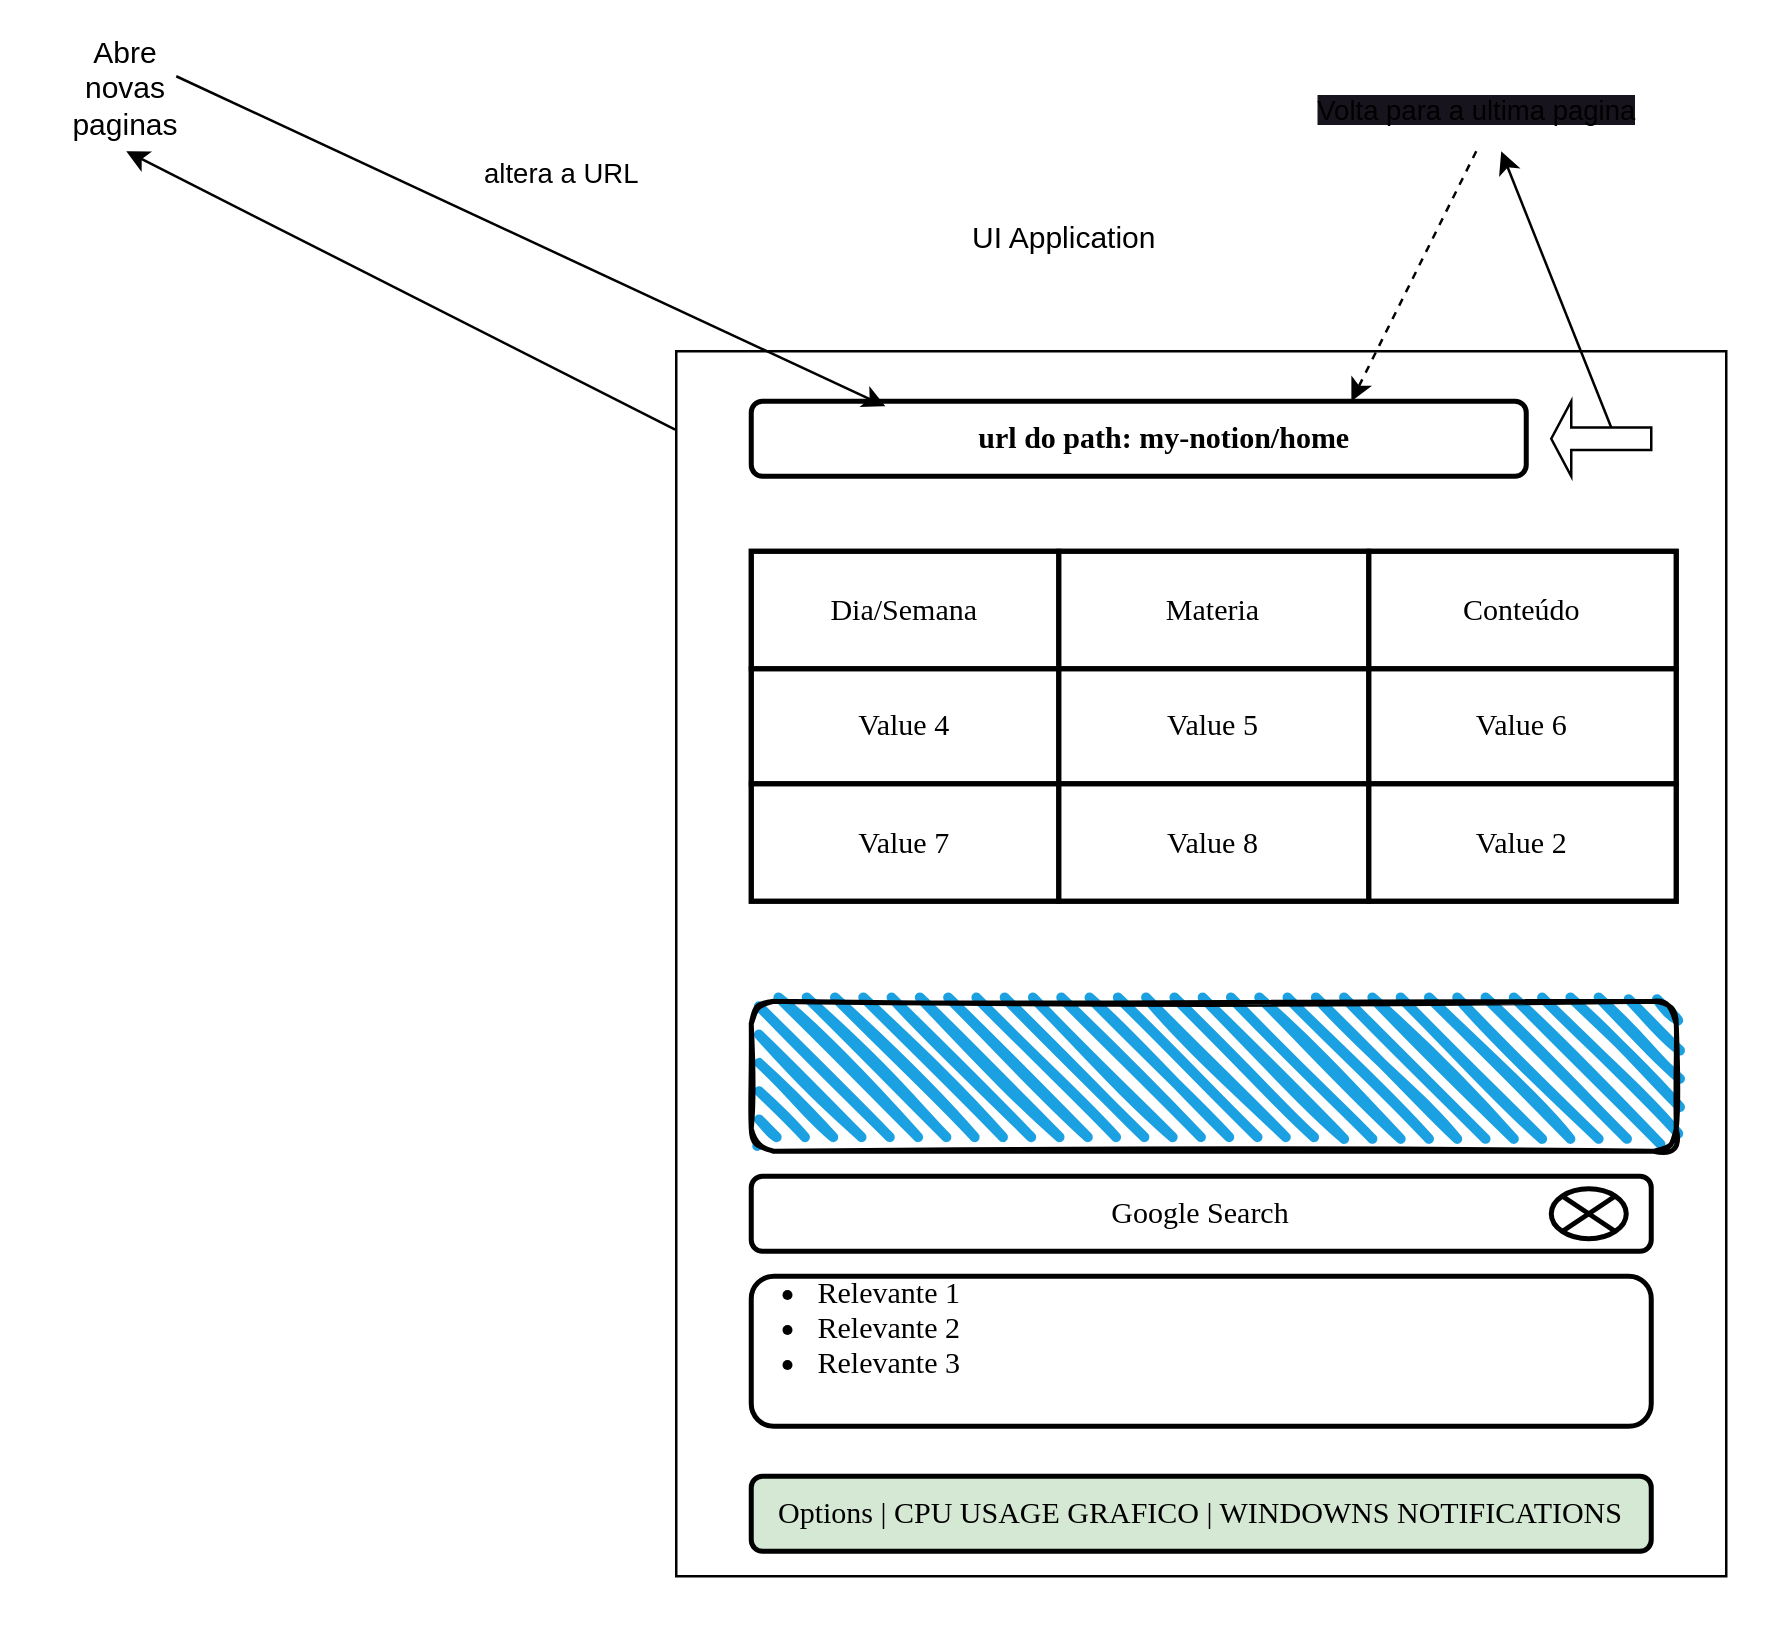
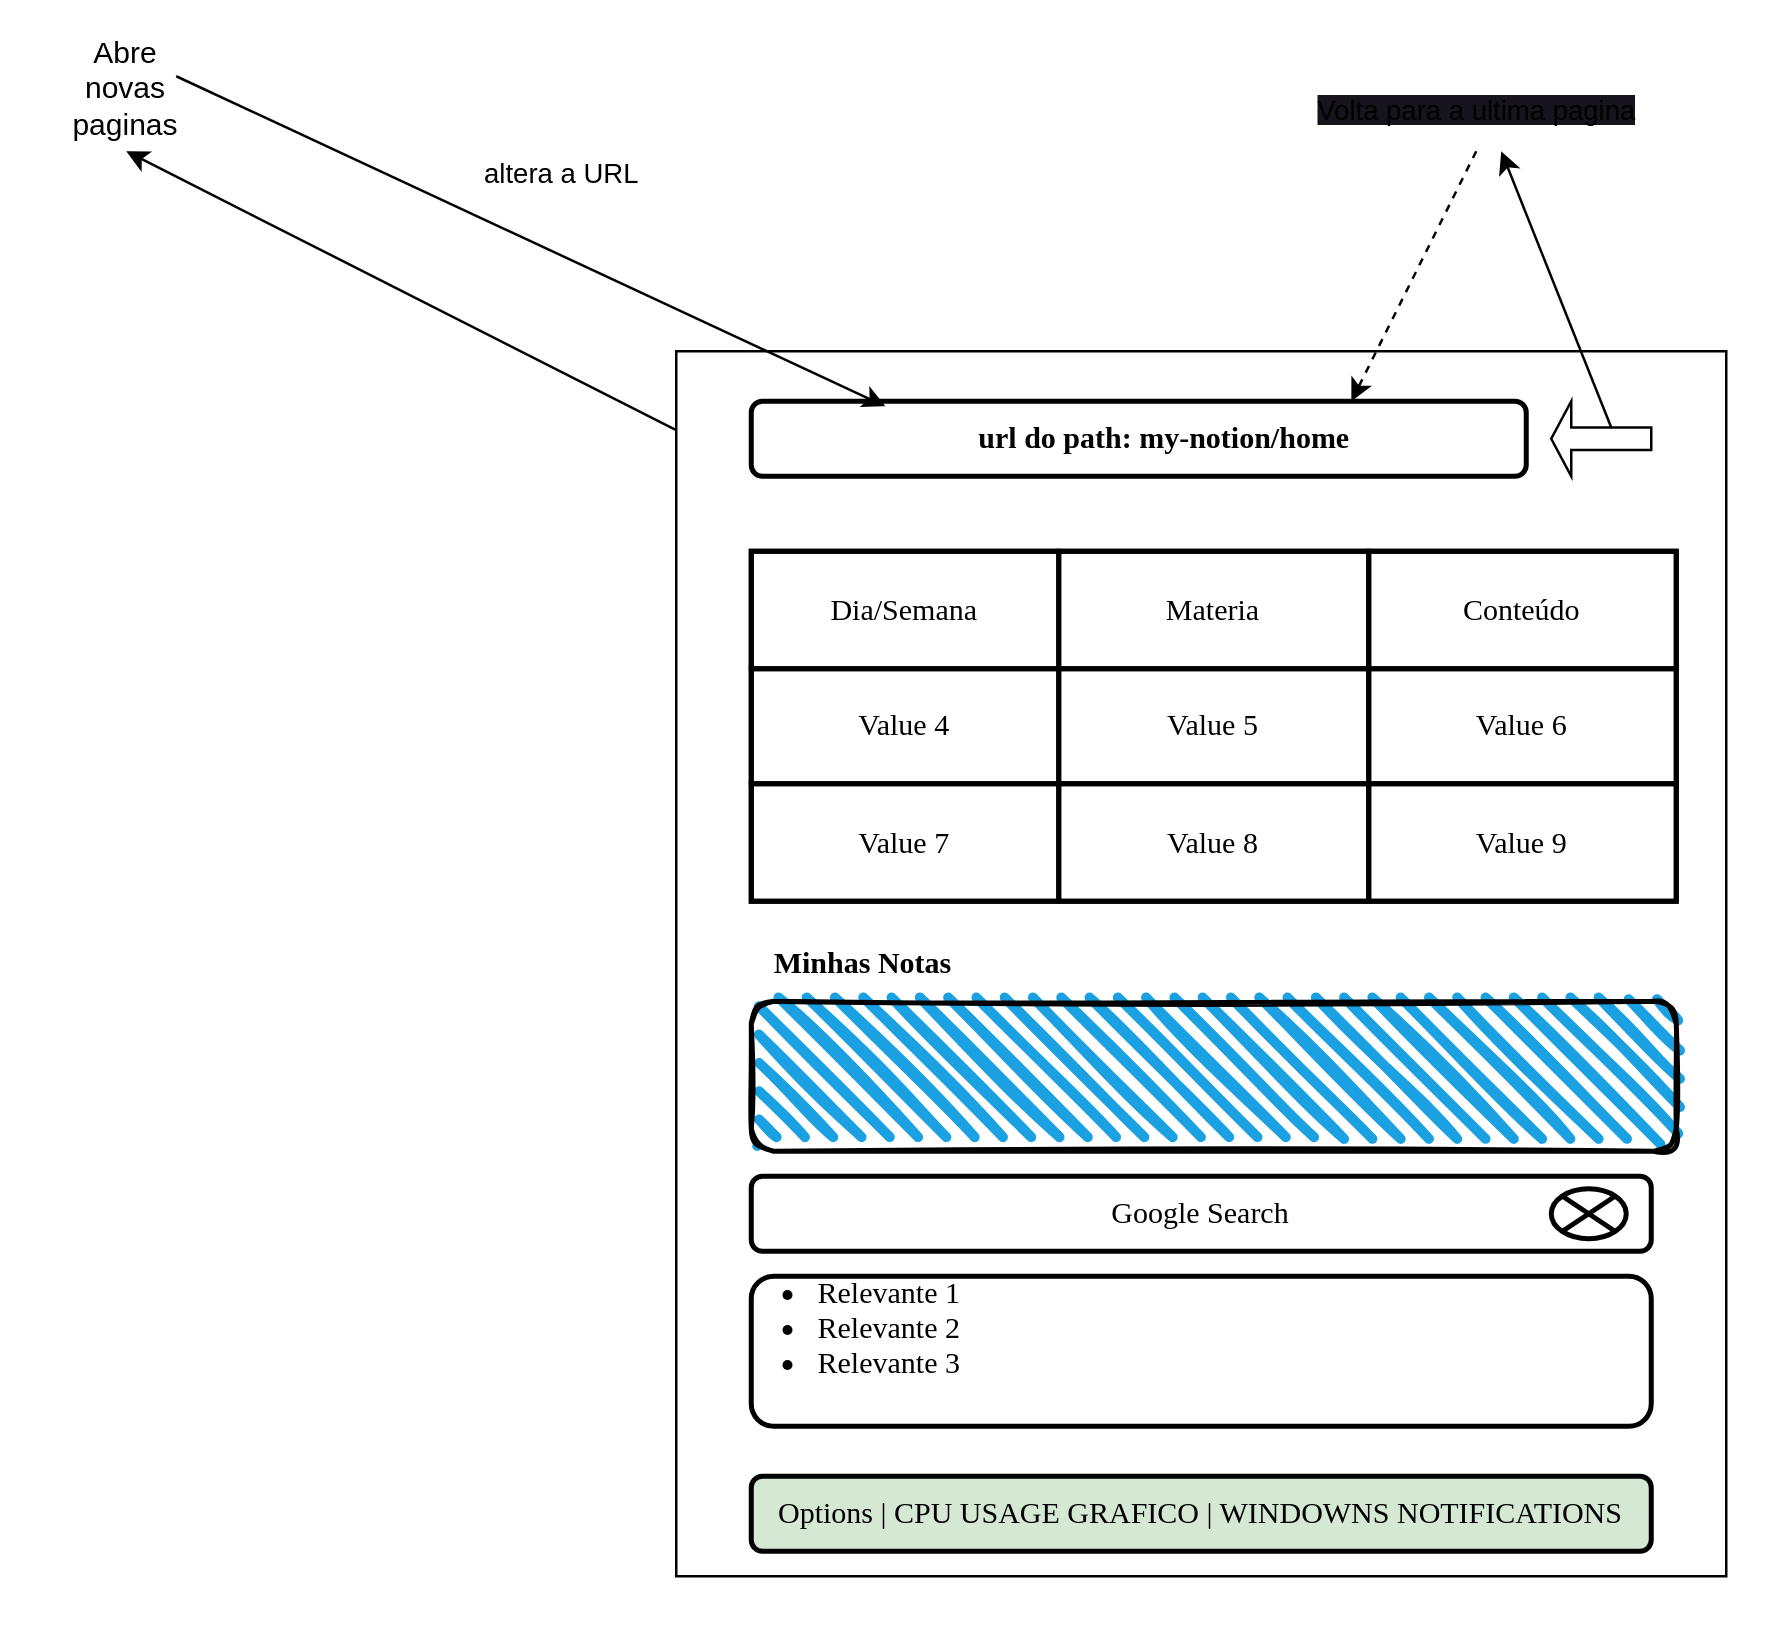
  <mxCell id="0" />
  <mxCell id="1" parent="0" />
  <mxCell id="2" value="" style="rounded=0;whiteSpace=wrap;html=1;" parent="1" vertex="1"><mxGeometry x="270" y="140" width="420" height="490" as="geometry" /></mxCell>
- <mxCell id="3" value="UI Application" style="text;html=1;align=center;verticalAlign=middle;resizable=0;points=[];autosize=1;strokeColor=none;fillColor=none;strokeWidth=5;" parent="1" vertex="1"><mxGeometry x="375" y="80" width="100" height="30" as="geometry" /></mxCell>
  <mxCell id="4" value="" style="rounded=1;whiteSpace=wrap;html=1;strokeWidth=2;" parent="1" vertex="1"><mxGeometry x="300" y="160" width="310" height="30" as="geometry" /></mxCell>
  <mxCell id="5" value="&lt;pre&gt;&lt;b&gt;&lt;font face=&quot;Comic Sans MS&quot;&gt;url do path: my-notion/home&lt;/font&gt;&lt;/b&gt;&lt;/pre&gt;" style="text;html=1;align=center;verticalAlign=middle;resizable=0;points=[];autosize=1;strokeColor=none;fillColor=none;strokeWidth=12;" parent="1" vertex="1"><mxGeometry x="370" y="150" width="190" height="50" as="geometry" /></mxCell>
  <mxCell id="6" style="edgeStyle=none;html=1;exitX=-0.001;exitY=0.064;exitDx=0;exitDy=0;exitPerimeter=0;" parent="1" source="2" edge="1"><mxGeometry relative="1" as="geometry"><mxPoint x="50" y="60" as="targetPoint" /><mxPoint x="160" y="273.125" as="sourcePoint" /></mxGeometry></mxCell>
  <mxCell id="7" value="" style="childLayout=tableLayout;recursiveResize=0;shadow=0;fillColor=none;strokeWidth=2;fontFamily=Comic Sans MS;" parent="1" vertex="1"><mxGeometry x="300" y="220" width="370" height="140" as="geometry" /></mxCell>
  <mxCell id="8" value="" style="shape=tableRow;horizontal=0;startSize=0;swimlaneHead=0;swimlaneBody=0;top=0;left=0;bottom=0;right=0;dropTarget=0;collapsible=0;recursiveResize=0;expand=0;fontStyle=0;fillColor=none;strokeColor=inherit;strokeWidth=2;fontFamily=Comic Sans MS;" parent="7" vertex="1"><mxGeometry width="370" height="47" as="geometry" /></mxCell>
  <mxCell id="9" value="Dia/Semana" style="connectable=0;recursiveResize=0;strokeColor=inherit;fillColor=none;align=center;whiteSpace=wrap;html=1;strokeWidth=2;fontFamily=Comic Sans MS;" parent="8" vertex="1"><mxGeometry width="123" height="47" as="geometry"><mxRectangle width="123" height="47" as="alternateBounds" /></mxGeometry></mxCell>
  <mxCell id="10" value="Materia" style="connectable=0;recursiveResize=0;strokeColor=inherit;fillColor=none;align=center;whiteSpace=wrap;html=1;strokeWidth=2;fontFamily=Comic Sans MS;" parent="8" vertex="1"><mxGeometry x="123" width="124" height="47" as="geometry"><mxRectangle width="124" height="47" as="alternateBounds" /></mxGeometry></mxCell>
  <mxCell id="11" value="Conteúdo" style="connectable=0;recursiveResize=0;strokeColor=inherit;fillColor=none;align=center;whiteSpace=wrap;html=1;strokeWidth=2;fontFamily=Comic Sans MS;" parent="8" vertex="1"><mxGeometry x="247" width="123" height="47" as="geometry"><mxRectangle width="123" height="47" as="alternateBounds" /></mxGeometry></mxCell>
  <mxCell id="12" style="shape=tableRow;horizontal=0;startSize=0;swimlaneHead=0;swimlaneBody=0;top=0;left=0;bottom=0;right=0;dropTarget=0;collapsible=0;recursiveResize=0;expand=0;fontStyle=0;fillColor=none;strokeColor=inherit;strokeWidth=2;fontFamily=Comic Sans MS;" parent="7" vertex="1"><mxGeometry y="47" width="370" height="46" as="geometry" /></mxCell>
  <mxCell id="13" value="Value 4" style="connectable=0;recursiveResize=0;strokeColor=inherit;fillColor=none;align=center;whiteSpace=wrap;html=1;strokeWidth=2;fontFamily=Comic Sans MS;" parent="12" vertex="1"><mxGeometry width="123" height="46" as="geometry"><mxRectangle width="123" height="46" as="alternateBounds" /></mxGeometry></mxCell>
  <mxCell id="14" value="Value 5" style="connectable=0;recursiveResize=0;strokeColor=inherit;fillColor=none;align=center;whiteSpace=wrap;html=1;strokeWidth=2;fontFamily=Comic Sans MS;" parent="12" vertex="1"><mxGeometry x="123" width="124" height="46" as="geometry"><mxRectangle width="124" height="46" as="alternateBounds" /></mxGeometry></mxCell>
  <mxCell id="15" value="Value 6" style="connectable=0;recursiveResize=0;strokeColor=inherit;fillColor=none;align=center;whiteSpace=wrap;html=1;strokeWidth=2;fontFamily=Comic Sans MS;" parent="12" vertex="1"><mxGeometry x="247" width="123" height="46" as="geometry"><mxRectangle width="123" height="46" as="alternateBounds" /></mxGeometry></mxCell>
  <mxCell id="16" style="shape=tableRow;horizontal=0;startSize=0;swimlaneHead=0;swimlaneBody=0;top=0;left=0;bottom=0;right=0;dropTarget=0;collapsible=0;recursiveResize=0;expand=0;fontStyle=0;fillColor=none;strokeColor=inherit;strokeWidth=2;fontFamily=Comic Sans MS;" parent="7" vertex="1"><mxGeometry y="93" width="370" height="47" as="geometry" /></mxCell>
  <mxCell id="17" value="Value 7" style="connectable=0;recursiveResize=0;strokeColor=inherit;fillColor=none;align=center;whiteSpace=wrap;html=1;strokeWidth=2;fontFamily=Comic Sans MS;" parent="16" vertex="1"><mxGeometry width="123" height="47" as="geometry"><mxRectangle width="123" height="47" as="alternateBounds" /></mxGeometry></mxCell>
  <mxCell id="18" value="Value 8" style="connectable=0;recursiveResize=0;strokeColor=inherit;fillColor=none;align=center;whiteSpace=wrap;html=1;strokeWidth=2;fontFamily=Comic Sans MS;" parent="16" vertex="1"><mxGeometry x="123" width="124" height="47" as="geometry"><mxRectangle width="124" height="47" as="alternateBounds" /></mxGeometry></mxCell>
- <mxCell id="19" value="Value 2" style="connectable=0;recursiveResize=0;strokeColor=inherit;fillColor=none;align=center;whiteSpace=wrap;html=1;strokeWidth=2;fontFamily=Comic Sans MS;" parent="16" vertex="1"><mxGeometry x="247" width="123" height="47" as="geometry"><mxRectangle width="123" height="47" as="alternateBounds" /></mxGeometry></mxCell>
+ <mxCell id="19" value="Value 9" style="connectable=0;recursiveResize=0;strokeColor=inherit;fillColor=none;align=center;whiteSpace=wrap;html=1;strokeWidth=2;fontFamily=Comic Sans MS;" parent="16" vertex="1"><mxGeometry x="247" width="123" height="47" as="geometry"><mxRectangle width="123" height="47" as="alternateBounds" /></mxGeometry></mxCell>
+ <mxCell id="20" value="Minhas Notas" style="text;html=1;strokeColor=none;fillColor=none;align=center;verticalAlign=middle;whiteSpace=wrap;rounded=0;strokeWidth=2;fontFamily=Comic Sans MS;fontStyle=1" parent="1" vertex="1"><mxGeometry x="280" y="370" width="130" height="30" as="geometry" /></mxCell>
  <mxCell id="21" value="" style="rounded=1;whiteSpace=wrap;html=1;strokeWidth=2;fillWeight=4;hachureGap=8;hachureAngle=45;fillColor=#1ba1e2;sketch=1;fontFamily=Comic Sans MS;" parent="1" vertex="1"><mxGeometry x="300" y="400" width="370" height="60" as="geometry" /></mxCell>
  <mxCell id="22" value="Options | CPU USAGE GRAFICO | WINDOWNS NOTIFICATIONS" style="rounded=1;whiteSpace=wrap;html=1;strokeWidth=2;fontFamily=Comic Sans MS;fillColor=#d5e8d4;" parent="1" vertex="1"><mxGeometry x="300" y="590" width="360" height="30" as="geometry" /></mxCell>
  <mxCell id="23" value="Google Search" style="rounded=1;whiteSpace=wrap;html=1;strokeWidth=2;fontFamily=Comic Sans MS;" parent="1" vertex="1"><mxGeometry x="300" y="470" width="360" height="30" as="geometry" /></mxCell>
  <mxCell id="24" value="" style="rounded=1;whiteSpace=wrap;html=1;strokeWidth=2;fontFamily=Comic Sans MS;" parent="1" vertex="1"><mxGeometry x="300" y="510" width="360" height="60" as="geometry" /></mxCell>
  <mxCell id="25" value="&lt;ul&gt;&lt;li&gt;Relevante 1&lt;/li&gt;&lt;li&gt;Relevante 2&lt;/li&gt;&lt;li&gt;Relevante 3&lt;/li&gt;&lt;/ul&gt;" style="text;strokeColor=none;fillColor=none;html=1;whiteSpace=wrap;verticalAlign=middle;overflow=hidden;strokeWidth=2;fontFamily=Comic Sans MS;" parent="1" vertex="1"><mxGeometry x="285" y="495" width="235" height="70" as="geometry" /></mxCell>
  <mxCell id="26" value="" style="shape=sumEllipse;perimeter=ellipsePerimeter;whiteSpace=wrap;html=1;backgroundOutline=1;strokeWidth=2;fontFamily=Comic Sans MS;labelBackgroundColor=#CC0000;labelBorderColor=#CC0000;" parent="1" vertex="1"><mxGeometry x="620" y="475" width="30" height="20" as="geometry" /></mxCell>
  <mxCell id="27" value="altera a URL" style="edgeStyle=none;html=1;entryX=0.173;entryY=0.067;entryDx=0;entryDy=0;entryPerimeter=0;" parent="1" target="4" edge="1"><mxGeometry x="-0.001" y="30" relative="1" as="geometry"><mxPoint x="70" y="30" as="sourcePoint" /><Array as="points" /><mxPoint as="offset" /></mxGeometry></mxCell>
  <mxCell id="28" value="Abre novas paginas" style="text;html=1;strokeColor=none;fillColor=none;align=center;verticalAlign=middle;whiteSpace=wrap;rounded=0;" parent="1" vertex="1"><mxGeometry x="20" y="20" width="60" height="30" as="geometry" /></mxCell>
  <mxCell id="29" value="" style="edgeStyle=none;html=1;exitX=0;exitY=0;exitDx=16;exitDy=19.5;exitPerimeter=0;" parent="1" source="30" edge="1"><mxGeometry relative="1" as="geometry"><mxPoint x="600" y="60" as="targetPoint" /></mxGeometry></mxCell>
  <mxCell id="30" value="" style="shape=singleArrow;direction=west;whiteSpace=wrap;html=1;" parent="1" vertex="1"><mxGeometry x="620" y="160" width="40" height="30" as="geometry" /></mxCell>
  <mxCell id="31" style="edgeStyle=none;html=1;exitX=0.5;exitY=1;exitDx=0;exitDy=0;entryX=0.895;entryY=0.2;entryDx=0;entryDy=0;entryPerimeter=0;dashed=1;" parent="1" source="32" target="5" edge="1"><mxGeometry relative="1" as="geometry" /></mxCell>
  <mxCell id="32" value="&lt;span style=&quot;font-size: 11px; font-weight: 400; background-color: rgb(24, 20, 29);&quot;&gt;Volta para a ultima pagina&lt;/span&gt;" style="text;strokeColor=none;fillColor=none;html=1;fontSize=24;fontStyle=1;verticalAlign=middle;align=center;" parent="1" vertex="1"><mxGeometry x="540" y="20" width="100" height="40" as="geometry" /></mxCell>
